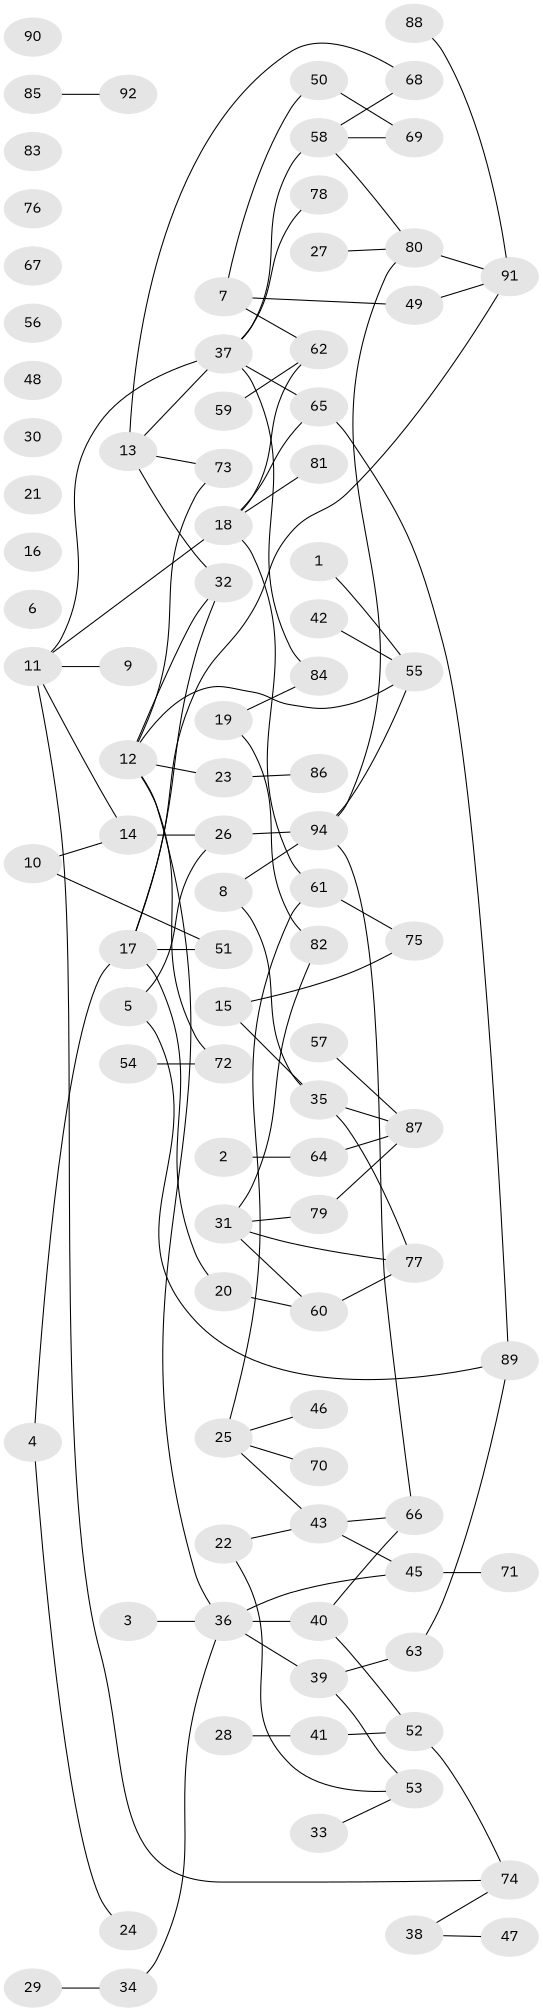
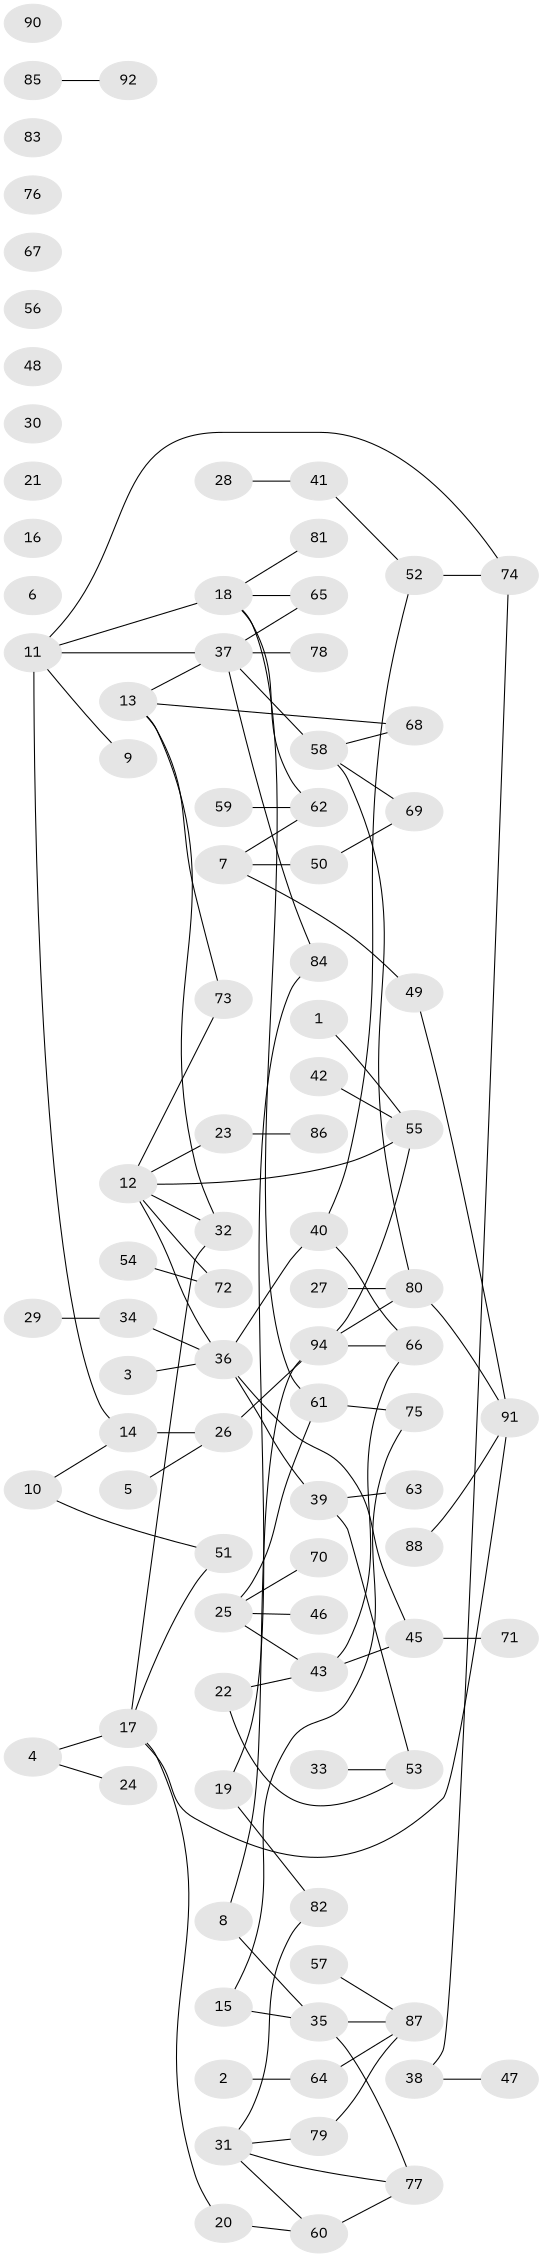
  graph {
    fontname="IBM Plex Sans"
    rankdir=LR
    node [color=gray90 fontname="IBM Plex Sans" style=filled]
    edge [fontname="IBM Plex Sans"]
    1
    55
    2
    64
    87
    3
    36
    39
    40
    45
    4
    17
    24
    51
    32
    20
    91
    5
    26
-   89
    n21 [label=94]
    6
    7
    49
    50
    62
    69
    8
    35
    77
    80
    66
    10
    14
    11
    9
    18
    37
    74
    61
    65
    81
    84
    58
    78
    59
    12
    23
    72
    73
    86
    13
    68
    15
    75
    16
    60
    19
    82
    21
    22
    43
    53
    25
    46
    70
    27
    28
    41
    52
    29
    34
    30
    31
    79
    33
    63
    71
    38
    47
    42
    48
    54
    56
    57
    67
    76
    83
    85
    92
    88
    90
    1 -- 55
    2 -- 64
    64 -- 87
    3 -- 36
    36 -- 39
    36 -- 40
    36 -- 45
    39 -- 53
    39 -- 63
    40 -- 66
    40 -- 52
    45 -- 71
    4 -- 17
    4 -- 24
    17 -- 51
    17 -- 32
    17 -- 20
    17 -- 91
    20 -- 60
    5 -- 26
-   5 -- 89
    26 -- n21
    n21 -- 55
    n21 -- 80
    n21 -- 66
    7 -- 49
    7 -- 50
    7 -- 62
    49 -- 91
    50 -- 69
    8 -- n21
    8 -- 35
    35 -- 87
    35 -- 77
    80 -- 91
    10 -- 51
    10 -- 14
    14 -- 26
    11 -- 14
    11 -- 9
    11 -- 18
    11 -- 37
    11 -- 74
    18 -- 62
    18 -- 61
    18 -- 65
    18 -- 81
    37 -- 65
    37 -- 84
    37 -- 58
    37 -- 78
    61 -- 75
-   65 -- 89
    58 -- 69
    58 -- 80
    58 -- 68
    59 -- 62
    12 -- 55
    12 -- 36
    12 -- 32
    12 -- 23
    12 -- 72
    12 -- 73
    23 -- 86
    13 -- 32
    13 -- 37
    13 -- 73
    13 -- 68
    15 -- 35
    15 -- 75
    60 -- 77
    19 -- 84
    19 -- 82
    22 -- 43
    22 -- 53
    43 -- 45
    43 -- 66
    25 -- 61
    25 -- 43
    25 -- 46
    25 -- 70
    27 -- 80
    28 -- 41
    41 -- 52
    52 -- 74
    29 -- 34
    34 -- 36
    31 -- 77
    31 -- 60
    31 -- 82
    31 -- 79
    79 -- 87
    33 -- 53
-   63 -- 89
    38 -- 74
    38 -- 47
    42 -- 55
    54 -- 72
    57 -- 87
    85 -- 92
    88 -- 91
  }
